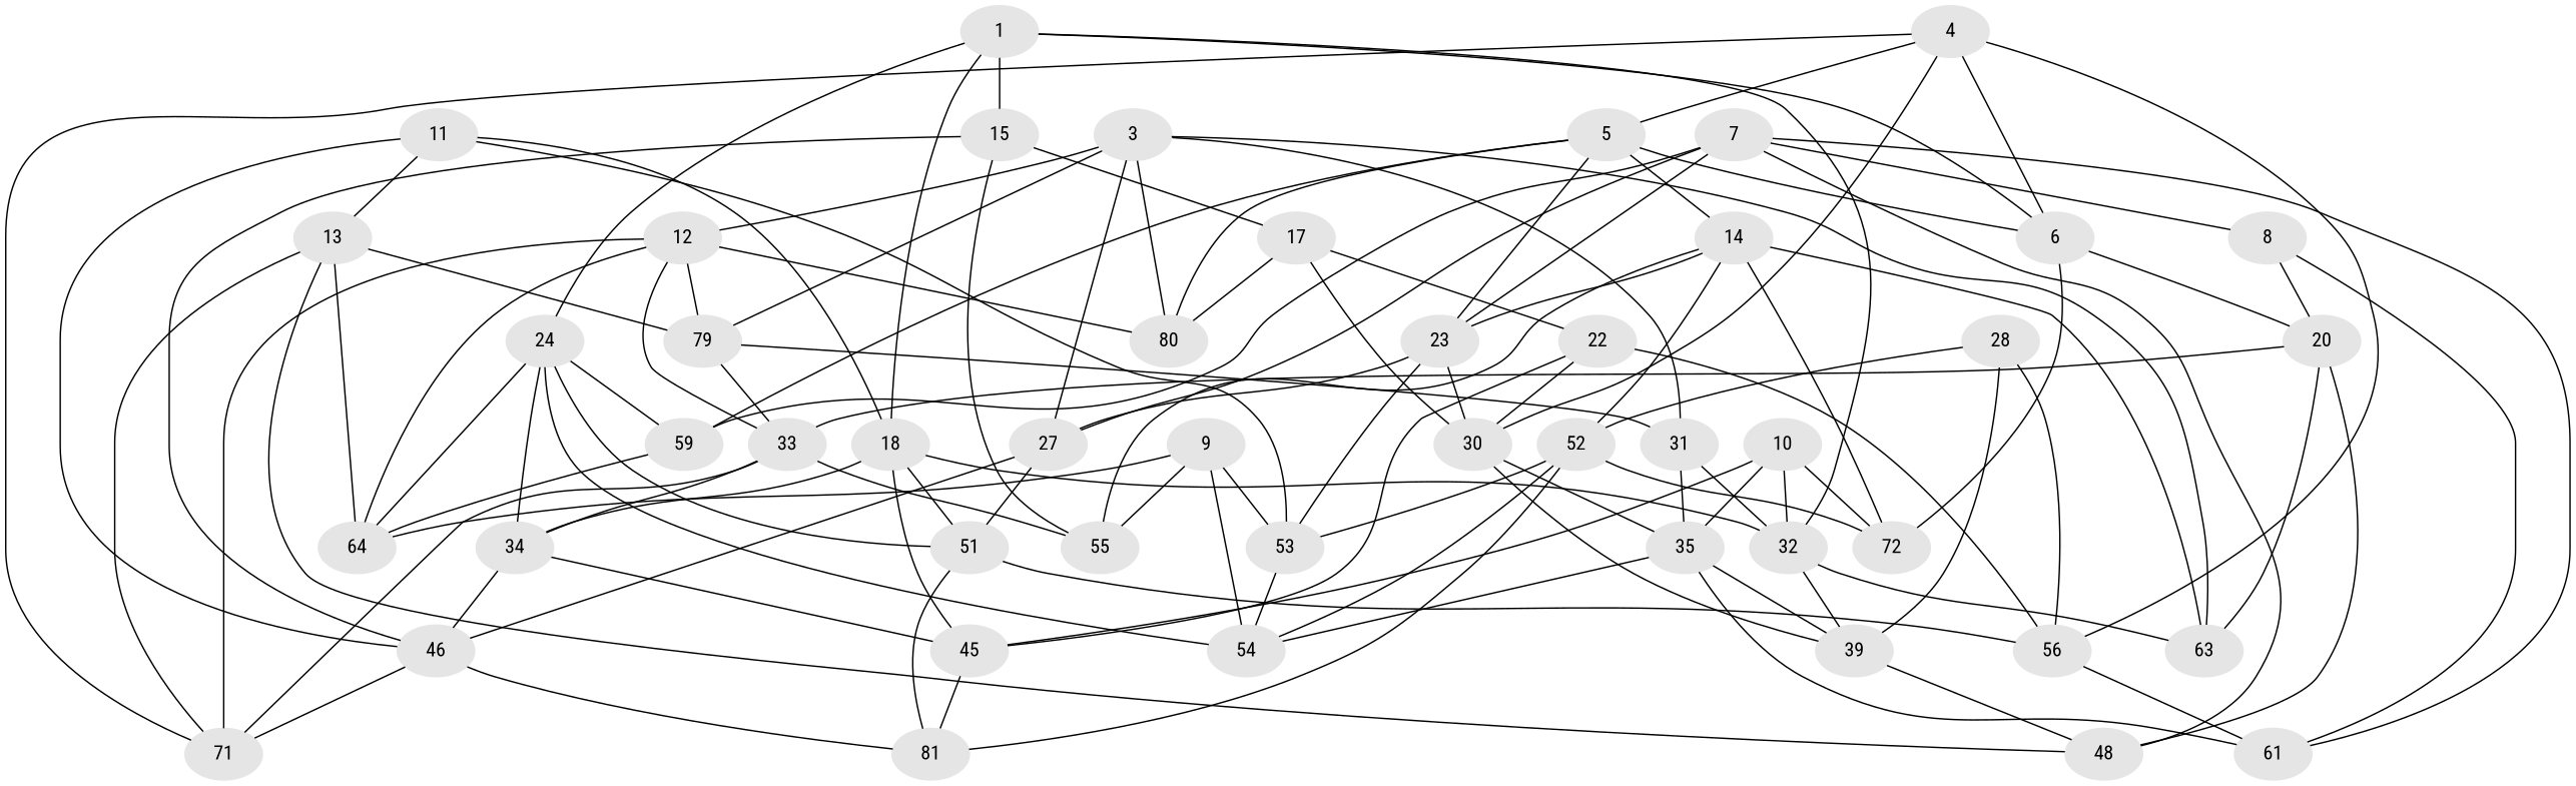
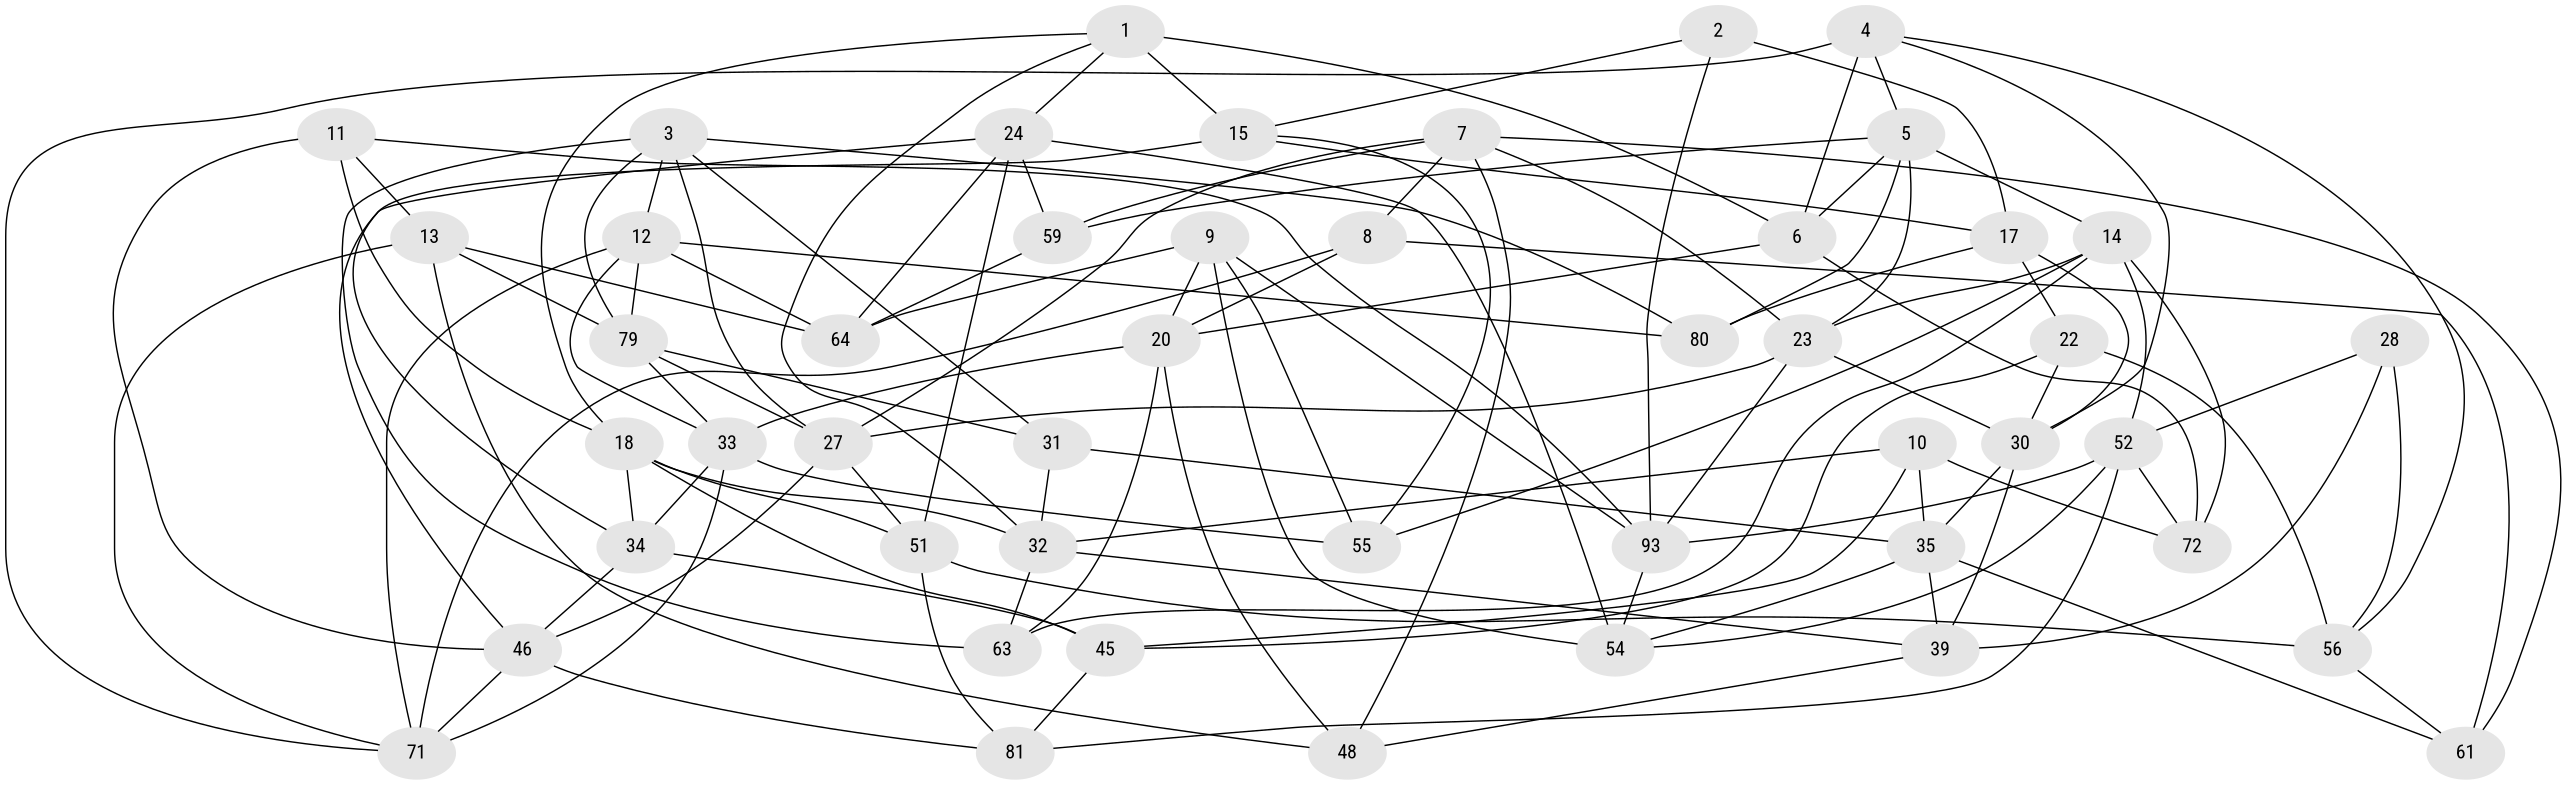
  graph {
    fontname="Roboto Condensed"
    node [color=gray90 fontname="Roboto Condensed" style=filled]
    edge [fontname="Roboto Condensed"]
    1 [super="+26"]
    6 [super="+37"]
    15 [super="+16"]
    18 [super="+73"]
    24 [super="+36"]
    32 [super="+43"]
    20 [super="+70"]
    n8 [label=72]
    17 [super="+66"]
    55
    46 [super="+49"]
    51 [super="+78"]
    45 [super="+67"]
    34 [super="+41"]
    59
    54 [super="+74"]
    64 [super="+75"]
    63
    39 [super="+60"]
-   53 [super="+58"]
+   2
+   53 [super="+58" label=93]
    80
    30 [super="+47"]
    22 [super="+40"]
    56 [super="+82"]
    81
    3 [super="+57"]
    12 [super="+50"]
    n29 [label=79 super="+62"]
    27 [super="+38"]
    31
    71 [super="+76"]
    33 [super="+69"]
    35 [super="+65"]
    4 [super="+42"]
    5 [super="+44"]
    14 [super="+29"]
    23 [super="+25"]
    61
    52 [super="+79"]
    48
    7 [super="+68"]
    8
    9 [super="+72"]
    10
    13 [super="+21"]
    11
    28
    1 -- 6
    1 -- 15 [weight=2]
    1 -- 18
    1 -- 24
    1 -- 32
    6 -- 20
    6 -- n8
    15 -- 17
    15 -- 55
    15 -- 46
    18 -- 32
    18 -- 51
    18 -- 45
    18 -- 34
    24 -- 51
    24 -- 34
    24 -- 59
    24 -- 54
    24 -- 64
    32 -- 63
    32 -- 39
    20 -- 63
    20 -- 33
    20 -- 48
    17 -- 80
    17 -- 30
    17 -- 22 [weight=2]
    46 -- 81
    46 -- 71
    51 -- 56
    51 -- 81
    45 -- 81
    34 -- 46
    34 -- 45 [weight=2]
    59 -- 64
    39 -- 48
+   2 -- 15
+   2 -- 17
+   2 -- 53
    53 -- 54
    30 -- 39
    30 -- 35
    22 -- 45
    22 -- 30
    22 -- 56 [weight=2]
    56 -- 61
    3 -- 63
    3 -- 80
    3 -- 12
    3 -- n29
    3 -- 27
    3 -- 31
    12 -- 64
    12 -- 80
    12 -- n29
    12 -- 71
    12 -- 33
+   n29 -- 27
    n29 -- 31
    n29 -- 33
    27 -- 46
    27 -- 51
    31 -- 32
    31 -- 35
    33 -- 55
    33 -- 34
    33 -- 71
    35 -- 54
    35 -- 39
    35 -- 61
    4 -- 6 [weight=2]
    4 -- 30
    4 -- 56
    4 -- 71
    4 -- 5
    5 -- 6
    5 -- 59
    5 -- 80
    5 -- 14
    5 -- 23
    14 -- n8
    14 -- 55
    14 -- 63
    14 -- 23
    14 -- 52
    23 -- 53
    23 -- 30
    23 -- 27
    52 -- n8
    52 -- 54
    52 -- 53
    52 -- 81
    7 -- 59
    7 -- 27
    7 -- 23
    7 -- 61
    7 -- 48
    7 -- 8
    8 -- 20
+   8 -- 71
    8 -- 61
+   9 -- 20
    9 -- 55
    9 -- 54 [weight=2]
    9 -- 64
    9 -- 53
    10 -- 32
    10 -- n8
    10 -- 45
    10 -- 35
    13 -- 64 [weight=2]
    13 -- n29
    13 -- 71
    13 -- 48
    11 -- 18
    11 -- 46
    11 -- 53
    11 -- 13
    28 -- 39 [weight=2]
    28 -- 56
    28 -- 52
  }
